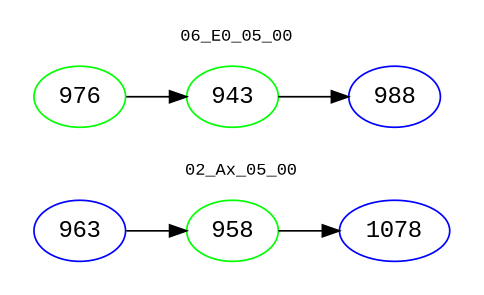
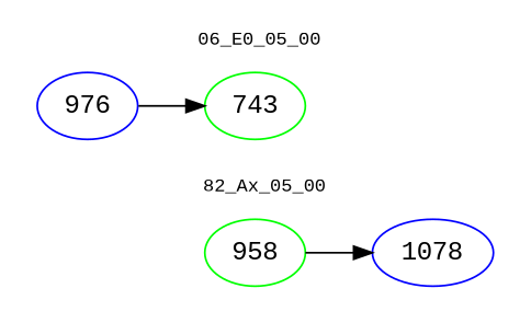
  digraph {
    fontname="Liberation Mono"
    rankdir=LR
    node [color=blue fontname="Liberation Mono"]
    edge [color=black fontname="Liberation Mono"]
-   n1 [label=963]
    n2 [color=green label=958]
    n3 [label=1078]
-   n4 [color=green label=976]
-   n5 [color=green label=943]
-   n6 [label=988]
+   n4 [label=976]
+   n5 [color=green label=743]
    subgraph cluster_1 {
      color=white
      fontsize=10
-     label="02_Ax_05_00"
-     n1
+     label="82_Ax_05_00"
      n2
      n3
    }
    subgraph cluster_2 {
      color=white
      fontsize=10
      label="06_E0_05_00"
      n4
      n5
-     n6
    }
-   n1 -> n2
    n2 -> n3
    n4 -> n5
-   n5 -> n6
  }
